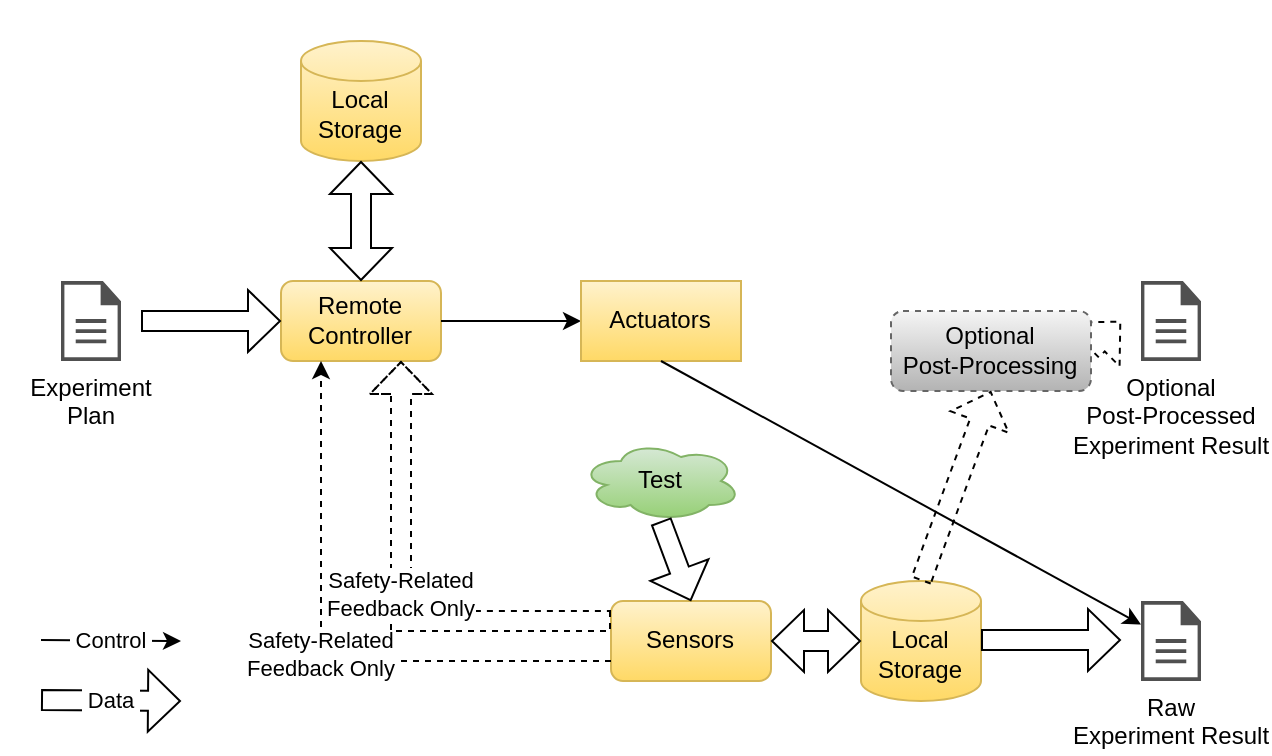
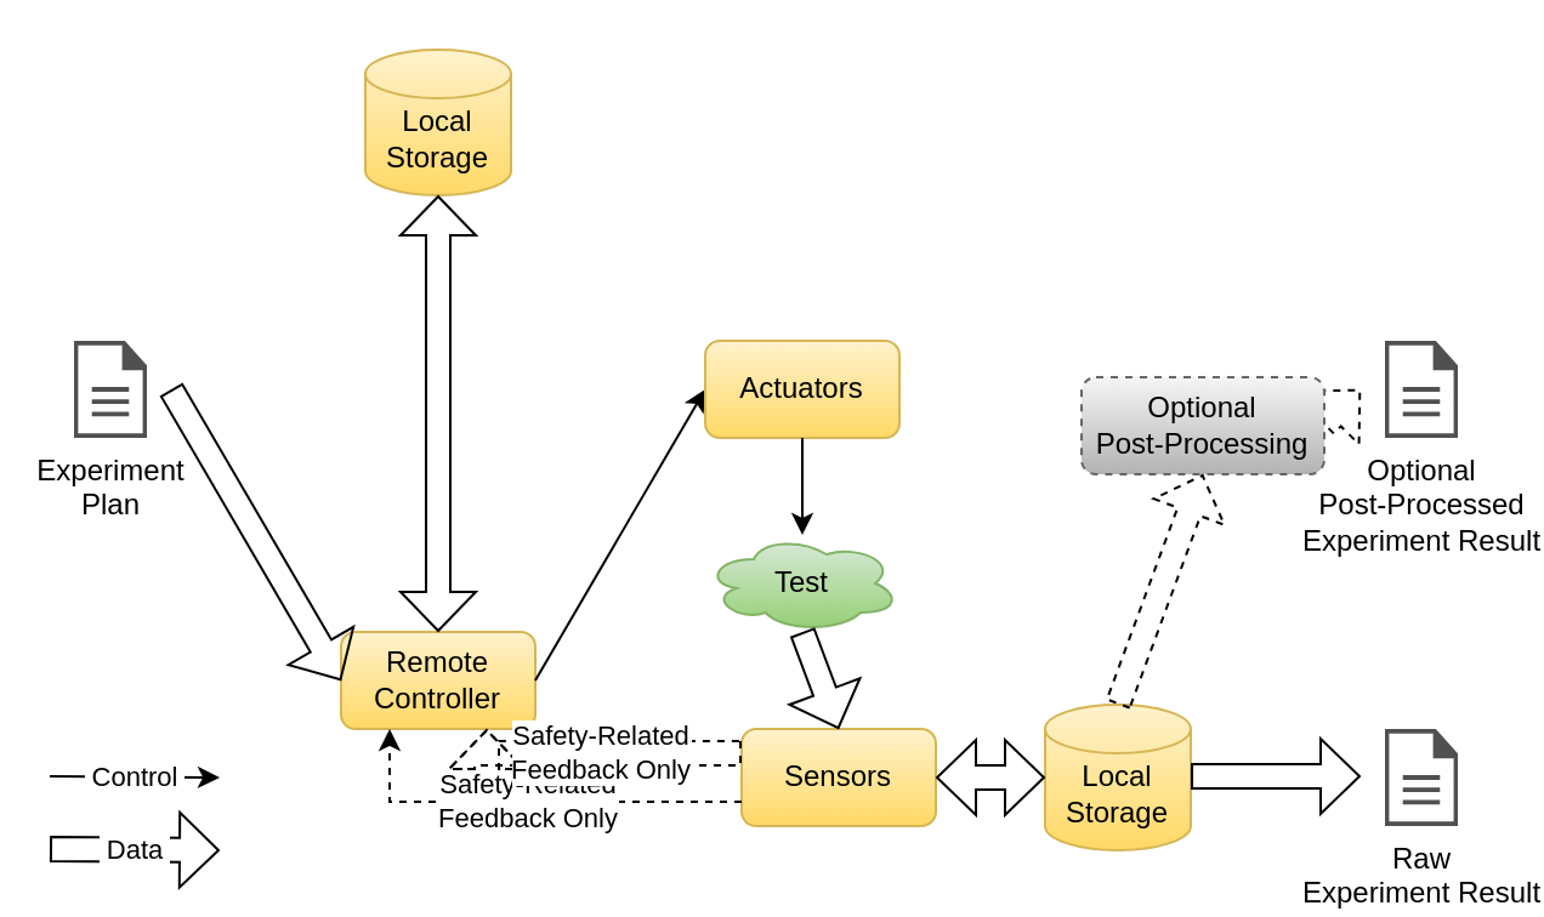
  <mxCell id="0" />
  <mxCell id="1" parent="0" />
  <mxCell id="2" value="Experiment&lt;br&gt;Plan" style="sketch=0;pointerEvents=1;shadow=0;dashed=0;html=1;strokeColor=none;fillColor=#505050;labelPosition=center;verticalLabelPosition=bottom;verticalAlign=top;outlineConnect=0;align=center;shape=mxgraph.office.concepts.document;" parent="1" vertex="1"><mxGeometry x="30" y="140" width="30" height="40" as="geometry" /></mxCell>
- <mxCell id="3" value="Remote&lt;br&gt;Controller" style="rounded=1;whiteSpace=wrap;html=1;fillColor=#fff2cc;gradientColor=#ffd966;strokeColor=#d6b656;" parent="1" vertex="1"><mxGeometry x="140" y="140" width="80" height="40" as="geometry" /></mxCell>
+ <mxCell id="3" value="Remote&lt;br&gt;Controller" style="rounded=1;whiteSpace=wrap;html=1;fillColor=#fff2cc;gradientColor=#ffd966;strokeColor=#d6b656;" parent="1" vertex="1"><mxGeometry x="140" y="260" width="80" height="40" as="geometry" /></mxCell>
  <mxCell id="4" value="" style="endArrow=classic;html=1;rounded=0;exitX=1;exitY=0.5;exitDx=0;exitDy=0;entryX=0;entryY=0.5;entryDx=0;entryDy=0;" parent="1" source="3" target="7" edge="1"><mxGeometry width="50" height="50" relative="1" as="geometry"><mxPoint x="200" y="370" as="sourcePoint" /><mxPoint x="210" y="190" as="targetPoint" /></mxGeometry></mxCell>
  <mxCell id="5" value="Test" style="ellipse;shape=cloud;whiteSpace=wrap;html=1;fillColor=#d5e8d4;gradientColor=#97d077;strokeColor=#82b366;" parent="1" vertex="1"><mxGeometry x="290" y="220" width="80" height="40" as="geometry" /></mxCell>
  <mxCell id="6" value="Sensors" style="rounded=1;whiteSpace=wrap;html=1;fillColor=#fff2cc;gradientColor=#ffd966;strokeColor=#d6b656;" parent="1" vertex="1"><mxGeometry x="305" y="300" width="80" height="40" as="geometry" /></mxCell>
- <mxCell id="7" value="Actuators" style="whiteSpace=wrap;html=1;fillColor=#fff2cc;gradientColor=#ffd966;strokeColor=#d6b656;rounded=0;" parent="1" vertex="1"><mxGeometry x="290" y="140" width="80" height="40" as="geometry" /></mxCell>
- <mxCell id="8" value="" style="endArrow=classic;html=1;rounded=0;exitX=0.5;exitY=1;exitDx=0;exitDy=0;" parent="1" source="7" target="17" edge="1"><mxGeometry width="50" height="50" relative="1" as="geometry"><mxPoint x="210" y="420" as="sourcePoint" /><mxPoint x="460" y="210" as="targetPoint" /></mxGeometry></mxCell>
+ <mxCell id="7" value="Actuators" style="rounded=1;whiteSpace=wrap;html=1;fillColor=#fff2cc;gradientColor=#ffd966;strokeColor=#d6b656;" parent="1" vertex="1"><mxGeometry x="290" y="140" width="80" height="40" as="geometry" /></mxCell>
+ <mxCell id="8" value="" style="endArrow=classic;html=1;rounded=0;exitX=0.5;exitY=1;exitDx=0;exitDy=0;entryX=0.5;entryY=0;entryDx=0;entryDy=0;" parent="1" source="7" target="5" edge="1"><mxGeometry width="50" height="50" relative="1" as="geometry"><mxPoint x="210" y="420" as="sourcePoint" /><mxPoint x="460" y="210" as="targetPoint" /></mxGeometry></mxCell>
  <mxCell id="9" value="Safety-Related&lt;br&gt;Feedback Only" style="endArrow=classic;html=1;rounded=0;exitX=0;exitY=0.75;exitDx=0;exitDy=0;entryX=0.25;entryY=1;entryDx=0;entryDy=0;dashed=1;" parent="1" source="6" target="3" edge="1"><mxGeometry width="50" height="50" relative="1" as="geometry"><mxPoint x="180" y="300" as="sourcePoint" /><mxPoint x="270" y="380" as="targetPoint" /><Array as="points"><mxPoint x="160" y="330" /></Array></mxGeometry></mxCell>
  <mxCell id="10" value="&lt;br&gt;Local&lt;br&gt;Storage" style="strokeWidth=1;html=1;shape=mxgraph.flowchart.database;whiteSpace=wrap;labelBackgroundColor=none;fillColor=#fff2cc;gradientColor=#ffd966;strokeColor=#d6b656;" parent="1" vertex="1"><mxGeometry x="430" y="290" width="60" height="60" as="geometry" /></mxCell>
  <mxCell id="11" value="" style="shape=flexArrow;endArrow=classic;html=1;rounded=0;exitX=1;exitY=0.5;exitDx=0;exitDy=0;endSize=5;startSize=5;startArrow=block;" parent="1" source="6" target="10" edge="1"><mxGeometry width="50" height="50" relative="1" as="geometry"><mxPoint x="150" y="410" as="sourcePoint" /><mxPoint x="430" y="370" as="targetPoint" /></mxGeometry></mxCell>
  <mxCell id="12" value="" style="shape=flexArrow;endArrow=classic;html=1;rounded=0;exitX=0.5;exitY=1;exitDx=0;exitDy=0;entryX=0.5;entryY=0;entryDx=0;entryDy=0;endSize=5;startSize=5;" parent="1" source="5" target="6" edge="1"><mxGeometry width="50" height="50" relative="1" as="geometry"><mxPoint x="300" y="310" as="sourcePoint" /><mxPoint x="260" y="271" as="targetPoint" /></mxGeometry></mxCell>
  <mxCell id="13" value="" style="shape=flexArrow;endArrow=classic;html=1;rounded=0;endSize=5;startSize=5;entryX=0;entryY=0.5;entryDx=0;entryDy=0;" parent="1" target="3" edge="1"><mxGeometry width="50" height="50" relative="1" as="geometry"><mxPoint x="70" y="160" as="sourcePoint" /><mxPoint x="520" y="260" as="targetPoint" /></mxGeometry></mxCell>
  <mxCell id="14" value="&lt;br&gt;Local&lt;br&gt;Storage" style="strokeWidth=1;html=1;shape=mxgraph.flowchart.database;whiteSpace=wrap;labelBackgroundColor=none;fillColor=#fff2cc;gradientColor=#ffd966;strokeColor=#d6b656;" parent="1" vertex="1"><mxGeometry x="150" y="20" width="60" height="60" as="geometry" /></mxCell>
  <mxCell id="15" value="" style="shape=flexArrow;endArrow=classic;html=1;rounded=0;startArrow=block;startSize=5;endSize=5;" parent="1" source="14" target="3" edge="1"><mxGeometry width="50" height="50" relative="1" as="geometry"><mxPoint x="190" y="350" as="sourcePoint" /><mxPoint x="190" y="390" as="targetPoint" /></mxGeometry></mxCell>
  <mxCell id="16" value="Safety-Related&lt;br&gt;Feedback Only" style="shape=flexArrow;endArrow=classic;html=1;rounded=0;endSize=5;startSize=5;entryX=0.75;entryY=1;entryDx=0;entryDy=0;exitX=0;exitY=0.25;exitDx=0;exitDy=0;dashed=1;" parent="1" source="6" target="3" edge="1"><mxGeometry width="50" height="50" relative="1" as="geometry"><mxPoint x="200" y="300" as="sourcePoint" /><mxPoint x="230" y="350" as="targetPoint" /><Array as="points"><mxPoint x="200" y="310" /></Array></mxGeometry></mxCell>
  <mxCell id="17" value="Raw&lt;br&gt;Experiment Result" style="sketch=0;pointerEvents=1;shadow=0;dashed=0;html=1;strokeColor=none;fillColor=#505050;labelPosition=center;verticalLabelPosition=bottom;verticalAlign=top;outlineConnect=0;align=center;shape=mxgraph.office.concepts.document;" parent="1" vertex="1"><mxGeometry x="570" y="300" width="30" height="40" as="geometry" /></mxCell>
  <mxCell id="18" value="" style="shape=flexArrow;endArrow=classic;html=1;rounded=0;endSize=5;startSize=5;entryX=0;entryY=0.5;entryDx=0;entryDy=0;" parent="1" edge="1"><mxGeometry width="50" height="50" relative="1" as="geometry"><mxPoint x="490" y="319.5" as="sourcePoint" /><mxPoint x="560" y="319.5" as="targetPoint" /></mxGeometry></mxCell>
  <mxCell id="19" value="Optional&lt;br&gt;Post-Processed&lt;br&gt;Experiment Result" style="sketch=0;pointerEvents=1;shadow=0;dashed=1;html=1;strokeColor=none;fillColor=#505050;labelPosition=center;verticalLabelPosition=bottom;verticalAlign=top;outlineConnect=0;align=center;shape=mxgraph.office.concepts.document;" parent="1" vertex="1"><mxGeometry x="570" y="140" width="30" height="40" as="geometry" /></mxCell>
  <mxCell id="20" value="" style="shape=flexArrow;endArrow=classic;html=1;rounded=0;endSize=5;startSize=5;exitX=1;exitY=0.5;exitDx=0;exitDy=0;dashed=1;" parent="1" source="21" edge="1"><mxGeometry width="50" height="50" relative="1" as="geometry"><mxPoint x="390" y="160" as="sourcePoint" /><mxPoint x="560" y="160" as="targetPoint" /></mxGeometry></mxCell>
  <mxCell id="21" value="Optional&lt;br&gt;Post-Processing" style="rounded=1;whiteSpace=wrap;html=1;dashed=1;fillColor=#f5f5f5;gradientColor=#b3b3b3;strokeColor=#666666;" parent="1" vertex="1"><mxGeometry x="445" y="155" width="100" height="40" as="geometry" /></mxCell>
  <mxCell id="22" value="" style="shape=flexArrow;endArrow=classic;html=1;rounded=0;endSize=5;startSize=5;dashed=1;exitX=0.5;exitY=0;exitDx=0;exitDy=0;exitPerimeter=0;entryX=0.5;entryY=1;entryDx=0;entryDy=0;" parent="1" source="10" target="21" edge="1"><mxGeometry width="50" height="50" relative="1" as="geometry"><mxPoint x="460" y="250" as="sourcePoint" /><mxPoint x="460" y="220" as="targetPoint" /></mxGeometry></mxCell>
  <mxCell id="23" value="&amp;nbsp;Control&amp;nbsp;" style="endArrow=classic;html=1;rounded=0;" parent="1" edge="1"><mxGeometry width="50" height="50" relative="1" as="geometry"><mxPoint x="20" y="319.5" as="sourcePoint" /><mxPoint x="90" y="320" as="targetPoint" /></mxGeometry></mxCell>
  <mxCell id="24" value="&amp;nbsp;Data&amp;nbsp;" style="shape=flexArrow;endArrow=classic;html=1;rounded=0;endSize=5;startSize=5;" parent="1" edge="1"><mxGeometry width="50" height="50" relative="1" as="geometry"><mxPoint x="20" y="349.5" as="sourcePoint" /><mxPoint x="90" y="350" as="targetPoint" /></mxGeometry></mxCell>
